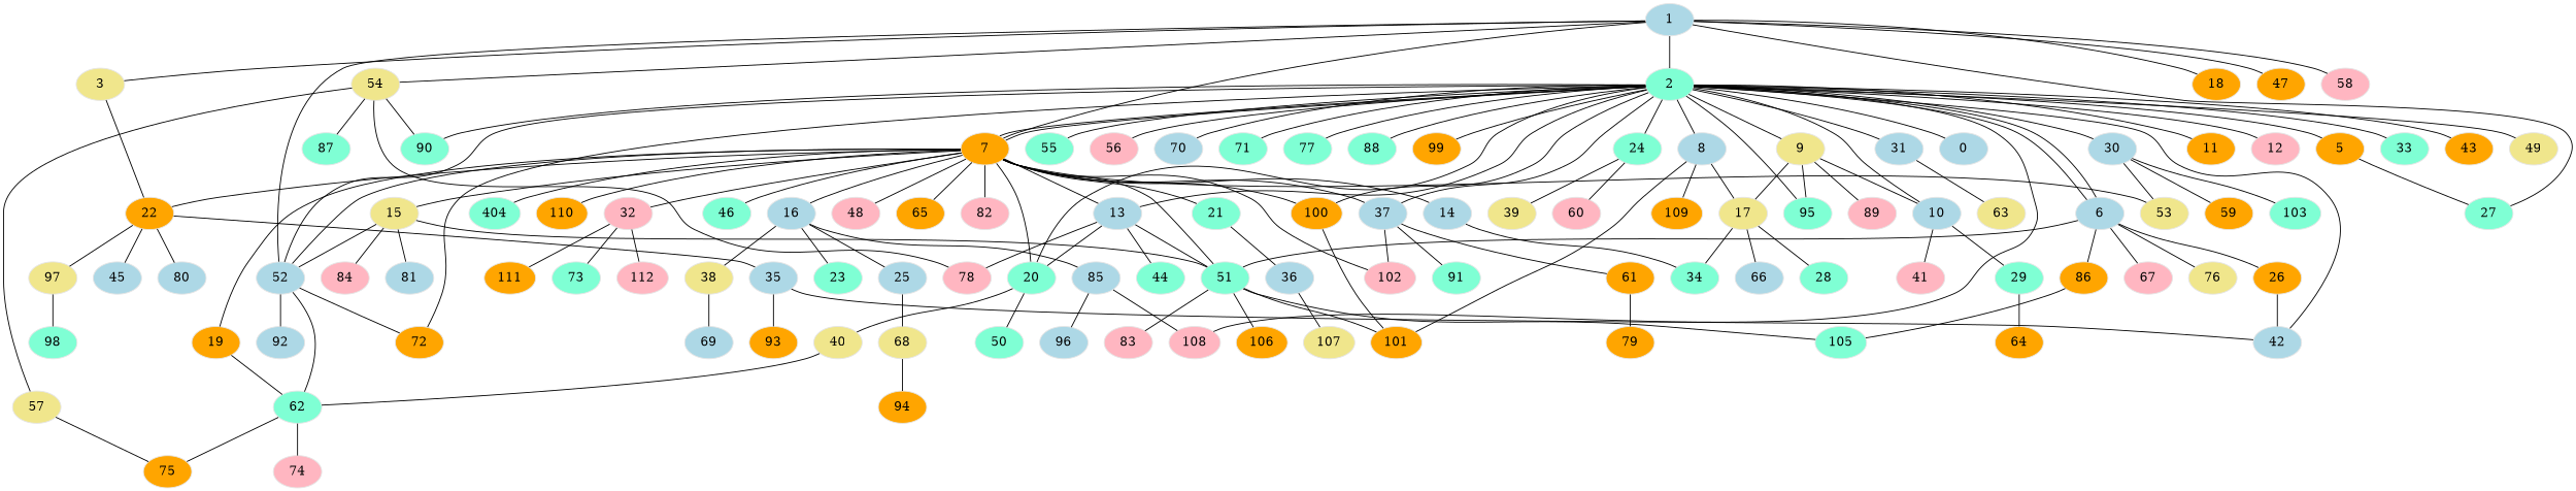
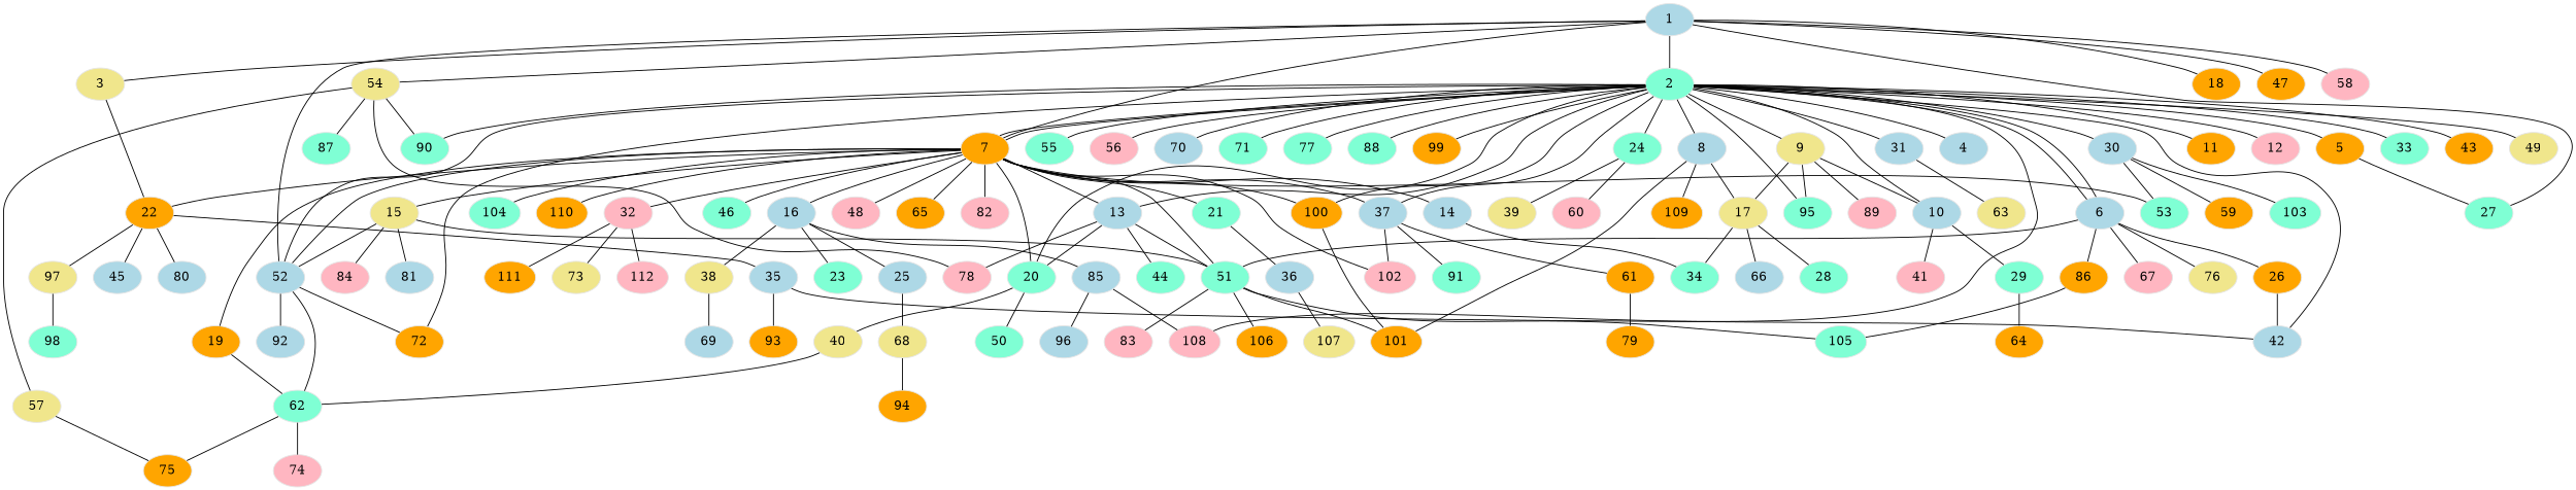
  graph {
    node [color=gray90 fillcolor=aquamarine style=filled]
    1 [fillcolor=lightblue]
    2
    3 [fillcolor=khaki]
    7 [fillcolor=orange]
    18 [fillcolor=orange]
    27
    47 [fillcolor=orange]
    52 [fillcolor=lightblue]
    54 [fillcolor=khaki]
    58 [fillcolor=lightpink]
-   4 [fillcolor=lightblue label=0]
+   4 [fillcolor=lightblue]
    5 [fillcolor=orange]
    6 [fillcolor=lightblue]
    8 [fillcolor=lightblue]
    9 [fillcolor=khaki]
    10 [fillcolor=lightblue]
    11 [fillcolor=orange]
    12 [fillcolor=lightpink]
    13 [fillcolor=lightblue]
    20
    24
    30 [fillcolor=lightblue]
    31 [fillcolor=lightblue]
    33
    37 [fillcolor=lightblue]
    42 [fillcolor=lightblue]
    43 [fillcolor=orange]
    49 [fillcolor=khaki]
    55
    56 [fillcolor=lightpink]
    70 [fillcolor=lightblue]
    71
    72 [fillcolor=orange]
    77
    88
    90
    95
    99 [fillcolor=orange]
    100 [fillcolor=orange]
    108 [fillcolor=lightpink]
    22 [fillcolor=orange]
    51
    14 [fillcolor=lightblue]
    15 [fillcolor=khaki]
    16 [fillcolor=lightblue]
    19 [fillcolor=orange]
    21
    32 [fillcolor=lightpink]
    46
    48 [fillcolor=lightpink]
-   53 [fillcolor=khaki]
+   53
    65 [fillcolor=orange]
    82 [fillcolor=lightpink]
    102 [fillcolor=lightpink]
-   104 [label=404]
+   104
    110 [fillcolor=orange]
    62
    92 [fillcolor=lightblue]
    78 [fillcolor=lightpink]
    57 [fillcolor=khaki]
    87
    26 [fillcolor=orange]
    67 [fillcolor=lightpink]
    76 [fillcolor=khaki]
    86 [fillcolor=orange]
    17 [fillcolor=khaki]
    101 [fillcolor=orange]
    109 [fillcolor=orange]
    89 [fillcolor=lightpink]
    29
    41 [fillcolor=lightpink]
    44
    40 [fillcolor=khaki]
    50
    39 [fillcolor=khaki]
    60 [fillcolor=lightpink]
    59 [fillcolor=orange]
    103
    63 [fillcolor=khaki]
    91
    61 [fillcolor=orange]
    35 [fillcolor=lightblue]
    45 [fillcolor=lightblue]
    80 [fillcolor=lightblue]
    97 [fillcolor=khaki]
    83 [fillcolor=lightpink]
    105
    106 [fillcolor=orange]
    34
    81 [fillcolor=lightblue]
    84 [fillcolor=lightpink]
    23
    25 [fillcolor=lightblue]
    38 [fillcolor=khaki]
    85 [fillcolor=lightblue]
    36 [fillcolor=lightblue]
-   73
+   73 [fillcolor=khaki]
    111 [fillcolor=orange]
    112 [fillcolor=lightpink]
    28
    66 [fillcolor=lightblue]
    64 [fillcolor=orange]
    68 [fillcolor=khaki]
    69 [fillcolor=lightblue]
    96 [fillcolor=lightblue]
    75 [fillcolor=orange]
    74 [fillcolor=lightpink]
    107 [fillcolor=khaki]
    93 [fillcolor=orange]
    98
    94 [fillcolor=orange]
    79 [fillcolor=orange]
    1 -- 2
    1 -- 3
    1 -- 7
    1 -- 18
    1 -- 27
    1 -- 47
    1 -- 52
    1 -- 54
    1 -- 58
    2 -- 7
    2 -- 7
    2 -- 52
    2 -- 4
    2 -- 5
    2 -- 6
    2 -- 6
    2 -- 8
    2 -- 9
    2 -- 10
    2 -- 11
    2 -- 12
    2 -- 13
    2 -- 20
    2 -- 24
    2 -- 30
    2 -- 31
    2 -- 33
    2 -- 37
    2 -- 42
    2 -- 43
    2 -- 49
    2 -- 55
    2 -- 56
    2 -- 70
    2 -- 71
    2 -- 72
    2 -- 77
    2 -- 88
    2 -- 90
    2 -- 95
    2 -- 99
    2 -- 100
    2 -- 108
    3 -- 22
    7 -- 52
    7 -- 13
    7 -- 20
    7 -- 37
    7 -- 100
    7 -- 22
    7 -- 51
    7 -- 14
    7 -- 15
    7 -- 16
    7 -- 19
    7 -- 21
    7 -- 32
    7 -- 46
    7 -- 48
    7 -- 53
    7 -- 65
    7 -- 82
    7 -- 102
    7 -- 104
    7 -- 110
    52 -- 72
    52 -- 62
    52 -- 92
    54 -- 90
    54 -- 78
    54 -- 57
    54 -- 87
    5 -- 27
    6 -- 51
    6 -- 26
    6 -- 67
    6 -- 76
    6 -- 86
    8 -- 17
    8 -- 101
    8 -- 109
    9 -- 10
    9 -- 95
    9 -- 17
    9 -- 89
    10 -- 29
    10 -- 41
    13 -- 20
    13 -- 51
    13 -- 78
    13 -- 44
    20 -- 40
    20 -- 50
    24 -- 39
    24 -- 60
    30 -- 53
    30 -- 59
    30 -- 103
    31 -- 63
    37 -- 102
    37 -- 91
    37 -- 61
    100 -- 101
    22 -- 35
    22 -- 45
    22 -- 80
    22 -- 97
    51 -- 101
    51 -- 83
    51 -- 105
    51 -- 106
    14 -- 34
    15 -- 52
    15 -- 51
    15 -- 81
    15 -- 84
    16 -- 23
    16 -- 25
    16 -- 38
    16 -- 85
    19 -- 62
    21 -- 36
    32 -- 73
    32 -- 111
    32 -- 112
    62 -- 75
    62 -- 74
    57 -- 75
    26 -- 42
    86 -- 105
    17 -- 34
    17 -- 28
    17 -- 66
    29 -- 64
    40 -- 62
    61 -- 79
    35 -- 42
    35 -- 93
    97 -- 98
    25 -- 68
    38 -- 69
    85 -- 108
    85 -- 96
    36 -- 107
    68 -- 94
  }
